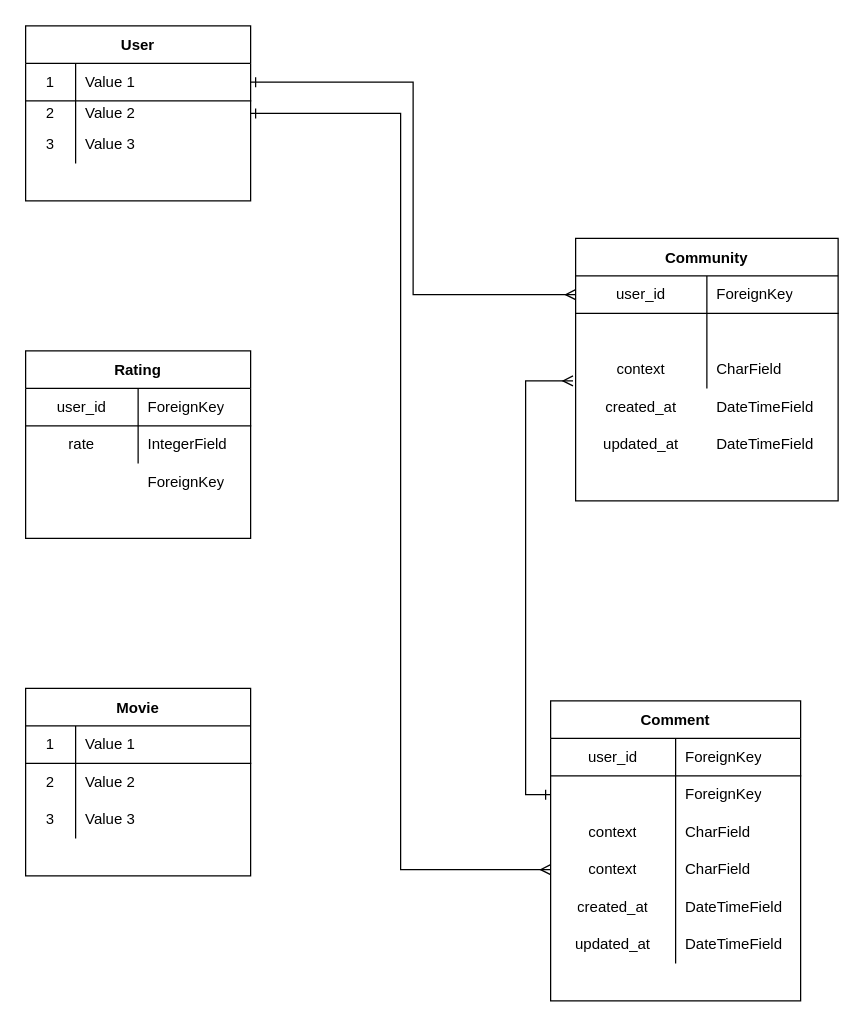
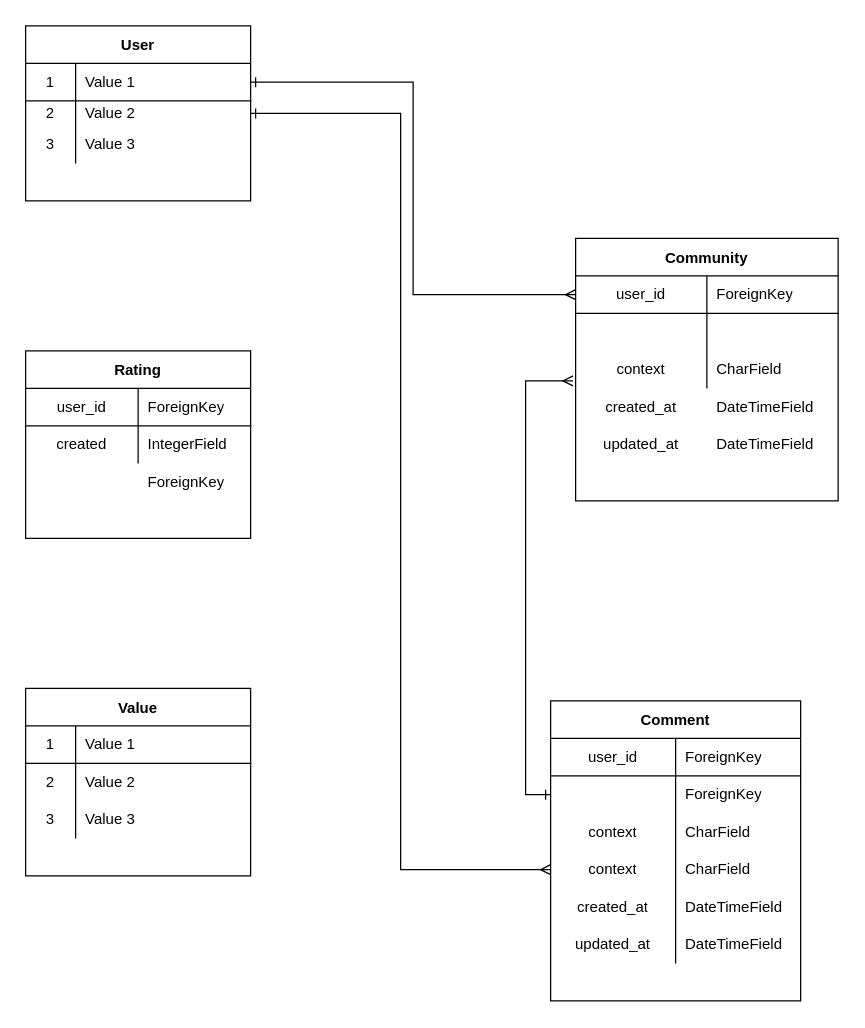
  <mxCell id="0" />
  <mxCell id="1" parent="0" />
  <mxCell id="2" value="User" style="shape=table;startSize=30;container=1;collapsible=0;childLayout=tableLayout;fixedRows=1;rowLines=0;fontStyle=1;align=center;pointerEvents=1;" vertex="1" parent="1"><mxGeometry x="20" y="20" width="180" height="140" as="geometry" /></mxCell>
  <mxCell id="3" value="" style="shape=partialRectangle;html=1;whiteSpace=wrap;collapsible=0;dropTarget=0;pointerEvents=1;fillColor=none;top=0;left=0;bottom=1;right=0;points=[[0,0.5],[1,0.5]];portConstraint=eastwest;" vertex="1" parent="2"><mxGeometry y="30" width="180" height="30" as="geometry" /></mxCell>
  <mxCell id="4" value="1" style="shape=partialRectangle;html=1;whiteSpace=wrap;connectable=0;fillColor=none;top=0;left=0;bottom=0;right=0;overflow=hidden;pointerEvents=1;" vertex="1" parent="3"><mxGeometry width="40" height="30" as="geometry"><mxRectangle width="40" height="30" as="alternateBounds" /></mxGeometry></mxCell>
  <mxCell id="5" value="Value 1" style="shape=partialRectangle;html=1;whiteSpace=wrap;connectable=0;fillColor=none;top=0;left=0;bottom=0;right=0;align=left;spacingLeft=6;overflow=hidden;pointerEvents=1;" vertex="1" parent="3"><mxGeometry x="40" width="140" height="30" as="geometry"><mxRectangle width="140" height="30" as="alternateBounds" /></mxGeometry></mxCell>
  <mxCell id="6" value="" style="shape=partialRectangle;html=1;whiteSpace=wrap;collapsible=0;dropTarget=0;pointerEvents=1;fillColor=none;top=0;left=0;bottom=0;right=0;points=[[0,0.5],[1,0.5]];portConstraint=eastwest;" vertex="1" parent="2"><mxGeometry y="60" width="180" height="20" as="geometry" /></mxCell>
  <mxCell id="7" value="2" style="shape=partialRectangle;html=1;whiteSpace=wrap;connectable=0;fillColor=none;top=0;left=0;bottom=0;right=0;overflow=hidden;pointerEvents=1;" vertex="1" parent="6"><mxGeometry width="40" height="20" as="geometry"><mxRectangle width="40" height="20" as="alternateBounds" /></mxGeometry></mxCell>
  <mxCell id="8" value="Value 2" style="shape=partialRectangle;html=1;whiteSpace=wrap;connectable=0;fillColor=none;top=0;left=0;bottom=0;right=0;align=left;spacingLeft=6;overflow=hidden;pointerEvents=1;" vertex="1" parent="6"><mxGeometry x="40" width="140" height="20" as="geometry"><mxRectangle width="140" height="20" as="alternateBounds" /></mxGeometry></mxCell>
  <mxCell id="9" value="" style="shape=partialRectangle;html=1;whiteSpace=wrap;collapsible=0;dropTarget=0;pointerEvents=1;fillColor=none;top=0;left=0;bottom=0;right=0;points=[[0,0.5],[1,0.5]];portConstraint=eastwest;" vertex="1" parent="2"><mxGeometry y="80" width="180" height="30" as="geometry" /></mxCell>
  <mxCell id="10" value="3" style="shape=partialRectangle;html=1;whiteSpace=wrap;connectable=0;fillColor=none;top=0;left=0;bottom=0;right=0;overflow=hidden;pointerEvents=1;" vertex="1" parent="9"><mxGeometry width="40" height="30" as="geometry"><mxRectangle width="40" height="30" as="alternateBounds" /></mxGeometry></mxCell>
  <mxCell id="11" value="Value 3" style="shape=partialRectangle;html=1;whiteSpace=wrap;connectable=0;fillColor=none;top=0;left=0;bottom=0;right=0;align=left;spacingLeft=6;overflow=hidden;pointerEvents=1;" vertex="1" parent="9"><mxGeometry x="40" width="140" height="30" as="geometry"><mxRectangle width="140" height="30" as="alternateBounds" /></mxGeometry></mxCell>
  <mxCell id="12" value="Community" style="shape=table;startSize=30;container=1;collapsible=0;childLayout=tableLayout;fixedRows=1;rowLines=0;fontStyle=1;align=center;pointerEvents=1;" vertex="1" parent="1"><mxGeometry x="460" y="190" width="210" height="210" as="geometry" /></mxCell>
  <mxCell id="13" value="" style="shape=partialRectangle;html=1;whiteSpace=wrap;collapsible=0;dropTarget=0;pointerEvents=1;fillColor=none;top=0;left=0;bottom=1;right=0;points=[[0,0.5],[1,0.5]];portConstraint=eastwest;" vertex="1" parent="12"><mxGeometry y="30" width="210" height="30" as="geometry" /></mxCell>
  <mxCell id="14" value="user_id" style="shape=partialRectangle;html=1;whiteSpace=wrap;connectable=0;fillColor=none;top=0;left=0;bottom=0;right=0;overflow=hidden;pointerEvents=1;" vertex="1" parent="13"><mxGeometry width="105" height="30" as="geometry"><mxRectangle width="105" height="30" as="alternateBounds" /></mxGeometry></mxCell>
  <mxCell id="15" value="ForeignKey" style="shape=partialRectangle;html=1;whiteSpace=wrap;connectable=0;fillColor=none;top=0;left=0;bottom=0;right=0;align=left;spacingLeft=6;overflow=hidden;pointerEvents=1;" vertex="1" parent="13"><mxGeometry x="105" width="105" height="30" as="geometry"><mxRectangle width="105" height="30" as="alternateBounds" /></mxGeometry></mxCell>
  <mxCell id="16" value="" style="shape=partialRectangle;html=1;whiteSpace=wrap;collapsible=0;dropTarget=0;pointerEvents=1;fillColor=none;top=0;left=0;bottom=0;right=0;points=[[0,0.5],[1,0.5]];portConstraint=eastwest;" vertex="1" parent="12"><mxGeometry y="60" width="210" height="30" as="geometry" /></mxCell>
  <mxCell id="17" value="" style="shape=partialRectangle;html=1;whiteSpace=wrap;collapsible=0;dropTarget=0;pointerEvents=1;fillColor=none;top=0;left=0;bottom=0;right=0;points=[[0,0.5],[1,0.5]];portConstraint=eastwest;" vertex="1" parent="12"><mxGeometry y="90" width="210" height="30" as="geometry" /></mxCell>
  <mxCell id="18" value="context" style="shape=partialRectangle;html=1;whiteSpace=wrap;connectable=0;fillColor=none;top=0;left=0;bottom=0;right=0;overflow=hidden;pointerEvents=1;" vertex="1" parent="17"><mxGeometry width="105" height="30" as="geometry"><mxRectangle width="105" height="30" as="alternateBounds" /></mxGeometry></mxCell>
  <mxCell id="19" value="CharField" style="shape=partialRectangle;html=1;whiteSpace=wrap;connectable=0;fillColor=none;top=0;left=0;bottom=0;right=0;align=left;spacingLeft=6;overflow=hidden;pointerEvents=1;" vertex="1" parent="17"><mxGeometry x="105" width="105" height="30" as="geometry"><mxRectangle width="105" height="30" as="alternateBounds" /></mxGeometry></mxCell>
  <mxCell id="20" style="shape=partialRectangle;html=1;whiteSpace=wrap;collapsible=0;dropTarget=0;pointerEvents=1;fillColor=none;top=0;left=0;bottom=0;right=0;points=[[0,0.5],[1,0.5]];portConstraint=eastwest;" vertex="1" parent="12"><mxGeometry y="120" width="210" height="30" as="geometry" /></mxCell>
  <mxCell id="21" value="created_at" style="shape=partialRectangle;html=1;whiteSpace=wrap;connectable=0;fillColor=none;top=0;left=0;bottom=0;right=0;overflow=hidden;pointerEvents=1;" vertex="1" parent="20"><mxGeometry width="105" height="30" as="geometry"><mxRectangle width="105" height="30" as="alternateBounds" /></mxGeometry></mxCell>
  <mxCell id="22" value="DateTimeField" style="shape=partialRectangle;html=1;whiteSpace=wrap;connectable=0;fillColor=none;top=0;left=0;bottom=0;right=0;align=left;spacingLeft=6;overflow=hidden;pointerEvents=1;" vertex="1" parent="20"><mxGeometry x="105" width="105" height="30" as="geometry"><mxRectangle width="105" height="30" as="alternateBounds" /></mxGeometry></mxCell>
  <mxCell id="23" style="shape=partialRectangle;html=1;whiteSpace=wrap;collapsible=0;dropTarget=0;pointerEvents=1;fillColor=none;top=0;left=0;bottom=0;right=0;points=[[0,0.5],[1,0.5]];portConstraint=eastwest;" vertex="1" parent="12"><mxGeometry y="150" width="210" height="30" as="geometry" /></mxCell>
  <mxCell id="24" value="updated_at" style="shape=partialRectangle;html=1;whiteSpace=wrap;connectable=0;fillColor=none;top=0;left=0;bottom=0;right=0;overflow=hidden;pointerEvents=1;" vertex="1" parent="23"><mxGeometry width="105" height="30" as="geometry"><mxRectangle width="105" height="30" as="alternateBounds" /></mxGeometry></mxCell>
  <mxCell id="25" value="&lt;span&gt;DateTimeField&lt;/span&gt;" style="shape=partialRectangle;html=1;whiteSpace=wrap;connectable=0;fillColor=none;top=0;left=0;bottom=0;right=0;align=left;spacingLeft=6;overflow=hidden;pointerEvents=1;" vertex="1" parent="23"><mxGeometry x="105" width="105" height="30" as="geometry"><mxRectangle width="105" height="30" as="alternateBounds" /></mxGeometry></mxCell>
- <mxCell id="26" value="Movie" style="shape=table;startSize=30;container=1;collapsible=0;childLayout=tableLayout;fixedRows=1;rowLines=0;fontStyle=1;align=center;pointerEvents=1;" vertex="1" parent="1"><mxGeometry x="20" y="550" width="180" height="150" as="geometry" /></mxCell>
+ <mxCell id="26" value="Value" style="shape=table;startSize=30;container=1;collapsible=0;childLayout=tableLayout;fixedRows=1;rowLines=0;fontStyle=1;align=center;pointerEvents=1;" vertex="1" parent="1"><mxGeometry x="20" y="550" width="180" height="150" as="geometry" /></mxCell>
  <mxCell id="27" value="" style="shape=partialRectangle;html=1;whiteSpace=wrap;collapsible=0;dropTarget=0;pointerEvents=1;fillColor=none;top=0;left=0;bottom=1;right=0;points=[[0,0.5],[1,0.5]];portConstraint=eastwest;" vertex="1" parent="26"><mxGeometry y="30" width="180" height="30" as="geometry" /></mxCell>
  <mxCell id="28" value="1" style="shape=partialRectangle;html=1;whiteSpace=wrap;connectable=0;fillColor=none;top=0;left=0;bottom=0;right=0;overflow=hidden;pointerEvents=1;" vertex="1" parent="27"><mxGeometry width="40" height="30" as="geometry"><mxRectangle width="40" height="30" as="alternateBounds" /></mxGeometry></mxCell>
  <mxCell id="29" value="Value 1" style="shape=partialRectangle;html=1;whiteSpace=wrap;connectable=0;fillColor=none;top=0;left=0;bottom=0;right=0;align=left;spacingLeft=6;overflow=hidden;pointerEvents=1;" vertex="1" parent="27"><mxGeometry x="40" width="140" height="30" as="geometry"><mxRectangle width="140" height="30" as="alternateBounds" /></mxGeometry></mxCell>
  <mxCell id="30" value="" style="shape=partialRectangle;html=1;whiteSpace=wrap;collapsible=0;dropTarget=0;pointerEvents=1;fillColor=none;top=0;left=0;bottom=0;right=0;points=[[0,0.5],[1,0.5]];portConstraint=eastwest;" vertex="1" parent="26"><mxGeometry y="60" width="180" height="30" as="geometry" /></mxCell>
  <mxCell id="31" value="2" style="shape=partialRectangle;html=1;whiteSpace=wrap;connectable=0;fillColor=none;top=0;left=0;bottom=0;right=0;overflow=hidden;pointerEvents=1;" vertex="1" parent="30"><mxGeometry width="40" height="30" as="geometry"><mxRectangle width="40" height="30" as="alternateBounds" /></mxGeometry></mxCell>
  <mxCell id="32" value="Value 2" style="shape=partialRectangle;html=1;whiteSpace=wrap;connectable=0;fillColor=none;top=0;left=0;bottom=0;right=0;align=left;spacingLeft=6;overflow=hidden;pointerEvents=1;" vertex="1" parent="30"><mxGeometry x="40" width="140" height="30" as="geometry"><mxRectangle width="140" height="30" as="alternateBounds" /></mxGeometry></mxCell>
  <mxCell id="33" value="" style="shape=partialRectangle;html=1;whiteSpace=wrap;collapsible=0;dropTarget=0;pointerEvents=1;fillColor=none;top=0;left=0;bottom=0;right=0;points=[[0,0.5],[1,0.5]];portConstraint=eastwest;" vertex="1" parent="26"><mxGeometry y="90" width="180" height="30" as="geometry" /></mxCell>
  <mxCell id="34" value="3" style="shape=partialRectangle;html=1;whiteSpace=wrap;connectable=0;fillColor=none;top=0;left=0;bottom=0;right=0;overflow=hidden;pointerEvents=1;" vertex="1" parent="33"><mxGeometry width="40" height="30" as="geometry"><mxRectangle width="40" height="30" as="alternateBounds" /></mxGeometry></mxCell>
  <mxCell id="35" value="Value 3" style="shape=partialRectangle;html=1;whiteSpace=wrap;connectable=0;fillColor=none;top=0;left=0;bottom=0;right=0;align=left;spacingLeft=6;overflow=hidden;pointerEvents=1;" vertex="1" parent="33"><mxGeometry x="40" width="140" height="30" as="geometry"><mxRectangle width="140" height="30" as="alternateBounds" /></mxGeometry></mxCell>
  <mxCell id="36" value="Comment" style="shape=table;startSize=30;container=1;collapsible=0;childLayout=tableLayout;fixedRows=1;rowLines=0;fontStyle=1;align=center;pointerEvents=1;" vertex="1" parent="1"><mxGeometry x="440" y="560" width="200" height="240" as="geometry" /></mxCell>
  <mxCell id="37" value="" style="shape=partialRectangle;html=1;whiteSpace=wrap;collapsible=0;dropTarget=0;pointerEvents=1;fillColor=none;top=0;left=0;bottom=1;right=0;points=[[0,0.5],[1,0.5]];portConstraint=eastwest;" vertex="1" parent="36"><mxGeometry y="30" width="200" height="30" as="geometry" /></mxCell>
  <mxCell id="38" value="user_id" style="shape=partialRectangle;html=1;whiteSpace=wrap;connectable=0;fillColor=none;top=0;left=0;bottom=0;right=0;overflow=hidden;pointerEvents=1;" vertex="1" parent="37"><mxGeometry width="100" height="30" as="geometry"><mxRectangle width="100" height="30" as="alternateBounds" /></mxGeometry></mxCell>
  <mxCell id="39" value="ForeignKey" style="shape=partialRectangle;html=1;whiteSpace=wrap;connectable=0;fillColor=none;top=0;left=0;bottom=0;right=0;align=left;spacingLeft=6;overflow=hidden;pointerEvents=1;" vertex="1" parent="37"><mxGeometry x="100" width="100" height="30" as="geometry"><mxRectangle width="100" height="30" as="alternateBounds" /></mxGeometry></mxCell>
  <mxCell id="40" value="" style="shape=partialRectangle;html=1;whiteSpace=wrap;collapsible=0;dropTarget=0;pointerEvents=1;fillColor=none;top=0;left=0;bottom=0;right=0;points=[[0,0.5],[1,0.5]];portConstraint=eastwest;" vertex="1" parent="36"><mxGeometry y="60" width="200" height="30" as="geometry" /></mxCell>
  <mxCell id="41" value="ForeignKey" style="shape=partialRectangle;html=1;whiteSpace=wrap;connectable=0;fillColor=none;top=0;left=0;bottom=0;right=0;align=left;spacingLeft=6;overflow=hidden;pointerEvents=1;" vertex="1" parent="40"><mxGeometry x="100" width="100" height="30" as="geometry"><mxRectangle width="100" height="30" as="alternateBounds" /></mxGeometry></mxCell>
  <mxCell id="42" value="" style="shape=partialRectangle;html=1;whiteSpace=wrap;collapsible=0;dropTarget=0;pointerEvents=1;fillColor=none;top=0;left=0;bottom=0;right=0;points=[[0,0.5],[1,0.5]];portConstraint=eastwest;" vertex="1" parent="36"><mxGeometry y="90" width="200" height="30" as="geometry" /></mxCell>
  <mxCell id="43" value="context" style="shape=partialRectangle;html=1;whiteSpace=wrap;connectable=0;fillColor=none;top=0;left=0;bottom=0;right=0;overflow=hidden;pointerEvents=1;" vertex="1" parent="42"><mxGeometry width="100" height="30" as="geometry"><mxRectangle width="100" height="30" as="alternateBounds" /></mxGeometry></mxCell>
  <mxCell id="44" value="CharField" style="shape=partialRectangle;html=1;whiteSpace=wrap;connectable=0;fillColor=none;top=0;left=0;bottom=0;right=0;align=left;spacingLeft=6;overflow=hidden;pointerEvents=1;" vertex="1" parent="42"><mxGeometry x="100" width="100" height="30" as="geometry"><mxRectangle width="100" height="30" as="alternateBounds" /></mxGeometry></mxCell>
  <mxCell id="45" value="" style="shape=partialRectangle;html=1;whiteSpace=wrap;collapsible=0;dropTarget=0;pointerEvents=1;fillColor=none;top=0;left=0;bottom=0;right=0;points=[[0,0.5],[1,0.5]];portConstraint=eastwest;" vertex="1" parent="36"><mxGeometry y="120" width="200" height="30" as="geometry" /></mxCell>
  <mxCell id="46" value="context" style="shape=partialRectangle;html=1;whiteSpace=wrap;connectable=0;fillColor=none;top=0;left=0;bottom=0;right=0;overflow=hidden;pointerEvents=1;" vertex="1" parent="45"><mxGeometry width="100" height="30" as="geometry"><mxRectangle width="100" height="30" as="alternateBounds" /></mxGeometry></mxCell>
  <mxCell id="47" value="CharField" style="shape=partialRectangle;html=1;whiteSpace=wrap;connectable=0;fillColor=none;top=0;left=0;bottom=0;right=0;align=left;spacingLeft=6;overflow=hidden;pointerEvents=1;" vertex="1" parent="45"><mxGeometry x="100" width="100" height="30" as="geometry"><mxRectangle width="100" height="30" as="alternateBounds" /></mxGeometry></mxCell>
  <mxCell id="48" style="shape=partialRectangle;html=1;whiteSpace=wrap;collapsible=0;dropTarget=0;pointerEvents=1;fillColor=none;top=0;left=0;bottom=0;right=0;points=[[0,0.5],[1,0.5]];portConstraint=eastwest;" vertex="1" parent="36"><mxGeometry y="150" width="200" height="30" as="geometry" /></mxCell>
  <mxCell id="49" value="created_at" style="shape=partialRectangle;html=1;whiteSpace=wrap;connectable=0;fillColor=none;top=0;left=0;bottom=0;right=0;overflow=hidden;pointerEvents=1;" vertex="1" parent="48"><mxGeometry width="100" height="30" as="geometry"><mxRectangle width="100" height="30" as="alternateBounds" /></mxGeometry></mxCell>
  <mxCell id="50" value="DateTimeField" style="shape=partialRectangle;html=1;whiteSpace=wrap;connectable=0;fillColor=none;top=0;left=0;bottom=0;right=0;align=left;spacingLeft=6;overflow=hidden;pointerEvents=1;" vertex="1" parent="48"><mxGeometry x="100" width="100" height="30" as="geometry"><mxRectangle width="100" height="30" as="alternateBounds" /></mxGeometry></mxCell>
  <mxCell id="51" style="shape=partialRectangle;html=1;whiteSpace=wrap;collapsible=0;dropTarget=0;pointerEvents=1;fillColor=none;top=0;left=0;bottom=0;right=0;points=[[0,0.5],[1,0.5]];portConstraint=eastwest;" vertex="1" parent="36"><mxGeometry y="180" width="200" height="30" as="geometry" /></mxCell>
  <mxCell id="52" value="updated_at" style="shape=partialRectangle;html=1;whiteSpace=wrap;connectable=0;fillColor=none;top=0;left=0;bottom=0;right=0;overflow=hidden;pointerEvents=1;" vertex="1" parent="51"><mxGeometry width="100" height="30" as="geometry"><mxRectangle width="100" height="30" as="alternateBounds" /></mxGeometry></mxCell>
  <mxCell id="53" value="DateTimeField" style="shape=partialRectangle;html=1;whiteSpace=wrap;connectable=0;fillColor=none;top=0;left=0;bottom=0;right=0;align=left;spacingLeft=6;overflow=hidden;pointerEvents=1;" vertex="1" parent="51"><mxGeometry x="100" width="100" height="30" as="geometry"><mxRectangle width="100" height="30" as="alternateBounds" /></mxGeometry></mxCell>
  <mxCell id="54" value="Rating" style="shape=table;startSize=30;container=1;collapsible=0;childLayout=tableLayout;fixedRows=1;rowLines=0;fontStyle=1;align=center;pointerEvents=1;" vertex="1" parent="1"><mxGeometry x="20" y="280" width="180" height="150" as="geometry" /></mxCell>
  <mxCell id="55" value="" style="shape=partialRectangle;html=1;whiteSpace=wrap;collapsible=0;dropTarget=0;pointerEvents=1;fillColor=none;top=0;left=0;bottom=1;right=0;points=[[0,0.5],[1,0.5]];portConstraint=eastwest;" vertex="1" parent="54"><mxGeometry y="30" width="180" height="30" as="geometry" /></mxCell>
  <mxCell id="56" value="user_id" style="shape=partialRectangle;html=1;whiteSpace=wrap;connectable=0;fillColor=none;top=0;left=0;bottom=0;right=0;overflow=hidden;pointerEvents=1;" vertex="1" parent="55"><mxGeometry width="90" height="30" as="geometry"><mxRectangle width="90" height="30" as="alternateBounds" /></mxGeometry></mxCell>
  <mxCell id="57" value="ForeignKey" style="shape=partialRectangle;html=1;whiteSpace=wrap;connectable=0;fillColor=none;top=0;left=0;bottom=0;right=0;align=left;spacingLeft=6;overflow=hidden;pointerEvents=1;" vertex="1" parent="55"><mxGeometry x="90" width="90" height="30" as="geometry"><mxRectangle width="90" height="30" as="alternateBounds" /></mxGeometry></mxCell>
  <mxCell id="58" value="" style="shape=partialRectangle;html=1;whiteSpace=wrap;collapsible=0;dropTarget=0;pointerEvents=1;fillColor=none;top=0;left=0;bottom=0;right=0;points=[[0,0.5],[1,0.5]];portConstraint=eastwest;" vertex="1" parent="54"><mxGeometry y="60" width="180" height="30" as="geometry" /></mxCell>
- <mxCell id="59" value="rate" style="shape=partialRectangle;html=1;whiteSpace=wrap;connectable=0;fillColor=none;top=0;left=0;bottom=0;right=0;overflow=hidden;pointerEvents=1;" vertex="1" parent="58"><mxGeometry width="90" height="30" as="geometry"><mxRectangle width="90" height="30" as="alternateBounds" /></mxGeometry></mxCell>
+ <mxCell id="59" value="created" style="shape=partialRectangle;html=1;whiteSpace=wrap;connectable=0;fillColor=none;top=0;left=0;bottom=0;right=0;overflow=hidden;pointerEvents=1;" vertex="1" parent="58"><mxGeometry width="90" height="30" as="geometry"><mxRectangle width="90" height="30" as="alternateBounds" /></mxGeometry></mxCell>
  <mxCell id="60" value="IntegerField" style="shape=partialRectangle;html=1;whiteSpace=wrap;connectable=0;fillColor=none;top=0;left=0;bottom=0;right=0;align=left;spacingLeft=6;overflow=hidden;pointerEvents=1;" vertex="1" parent="58"><mxGeometry x="90" width="90" height="30" as="geometry"><mxRectangle width="90" height="30" as="alternateBounds" /></mxGeometry></mxCell>
  <mxCell id="61" value="" style="shape=partialRectangle;html=1;whiteSpace=wrap;collapsible=0;dropTarget=0;pointerEvents=1;fillColor=none;top=0;left=0;bottom=0;right=0;points=[[0,0.5],[1,0.5]];portConstraint=eastwest;" vertex="1" parent="54"><mxGeometry y="90" width="180" height="30" as="geometry" /></mxCell>
  <mxCell id="62" value="ForeignKey" style="shape=partialRectangle;html=1;whiteSpace=wrap;connectable=0;fillColor=none;top=0;left=0;bottom=0;right=0;align=left;spacingLeft=6;overflow=hidden;pointerEvents=1;" vertex="1" parent="61"><mxGeometry x="90" width="90" height="30" as="geometry"><mxRectangle width="90" height="30" as="alternateBounds" /></mxGeometry></mxCell>
  <mxCell id="63" style="edgeStyle=orthogonalEdgeStyle;rounded=0;orthogonalLoop=1;jettySize=auto;html=1;exitX=0;exitY=0.5;exitDx=0;exitDy=0;entryX=-0.01;entryY=0.8;entryDx=0;entryDy=0;entryPerimeter=0;endArrow=ERmany;endFill=0;startArrow=ERone;startFill=0;" edge="1" parent="1" source="40" target="17"><mxGeometry relative="1" as="geometry" /></mxCell>
  <mxCell id="64" style="edgeStyle=orthogonalEdgeStyle;rounded=0;orthogonalLoop=1;jettySize=auto;html=1;exitX=1;exitY=0.5;exitDx=0;exitDy=0;entryX=0;entryY=0.5;entryDx=0;entryDy=0;endArrow=ERmany;endFill=0;startArrow=ERone;startFill=0;" edge="1" parent="1" source="3" target="13"><mxGeometry relative="1" as="geometry" /></mxCell>
  <mxCell id="65" style="edgeStyle=orthogonalEdgeStyle;rounded=0;orthogonalLoop=1;jettySize=auto;html=1;exitX=1;exitY=0.5;exitDx=0;exitDy=0;entryX=0;entryY=0.5;entryDx=0;entryDy=0;endArrow=ERmany;endFill=0;startArrow=ERone;startFill=0;" edge="1" parent="1" source="6" target="45"><mxGeometry relative="1" as="geometry" /></mxCell>
